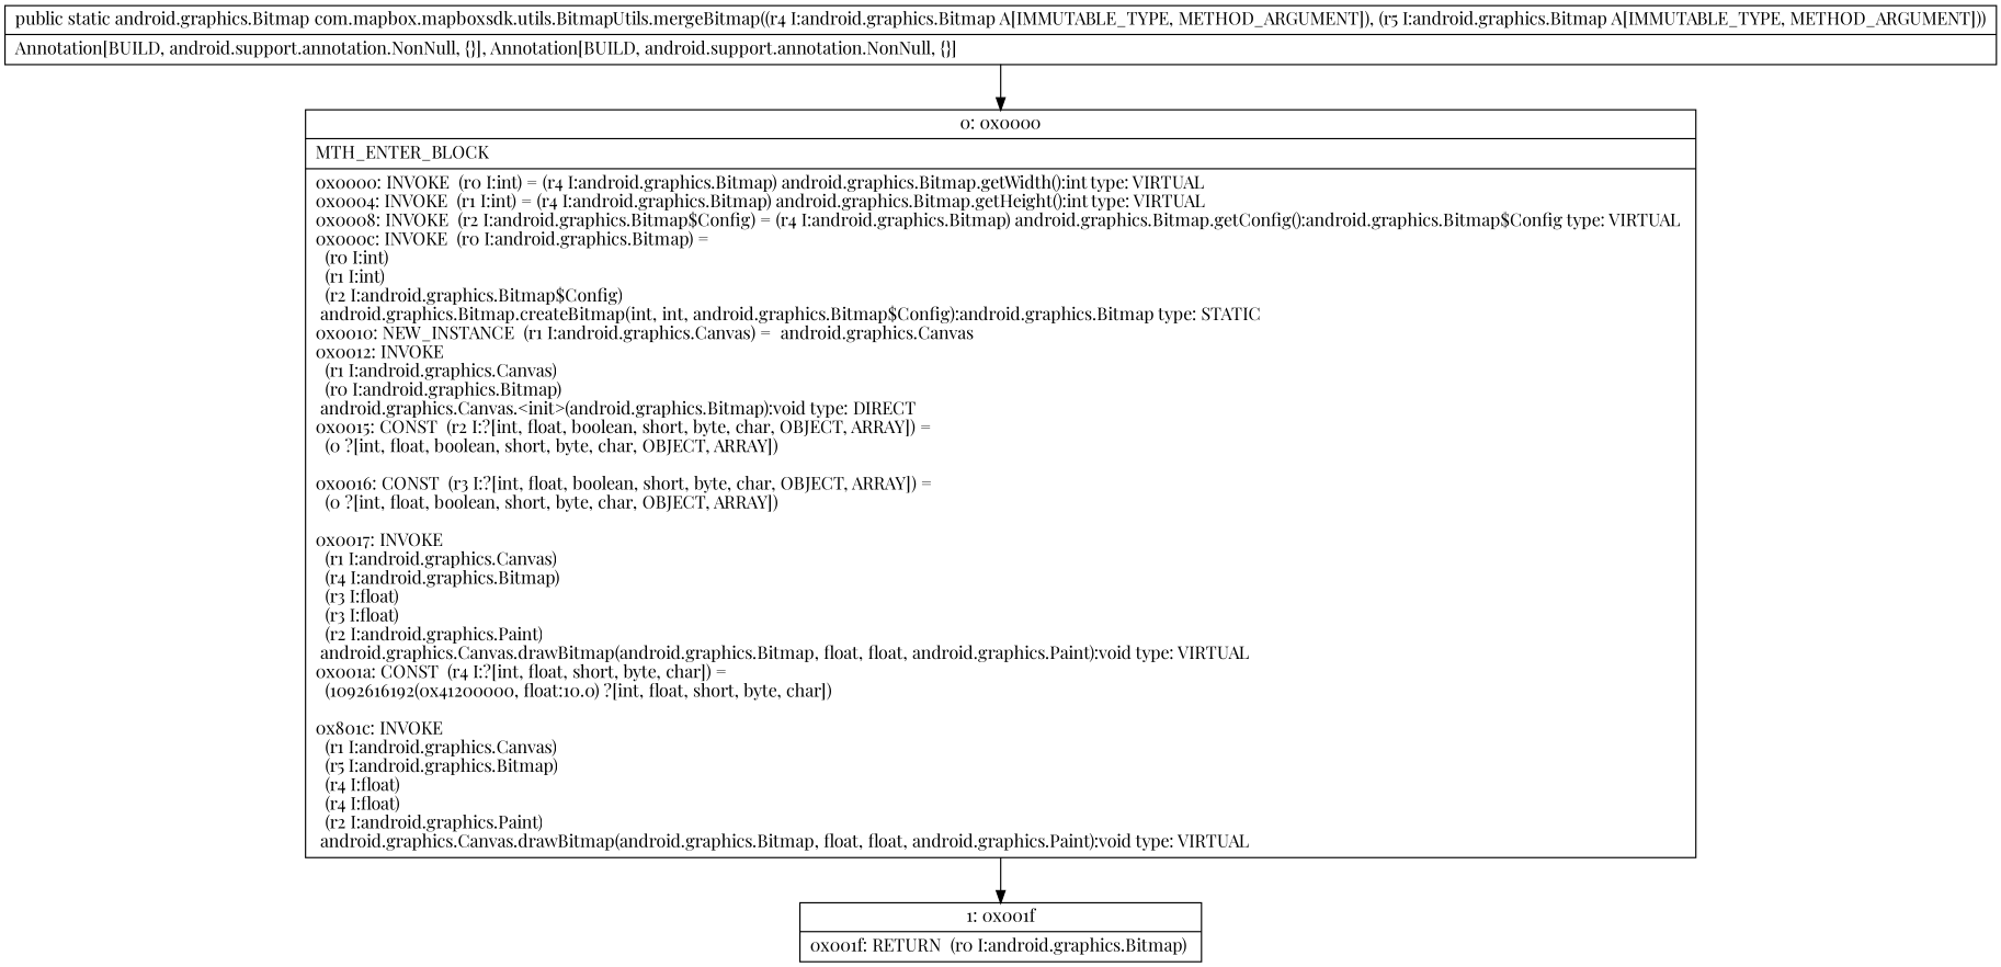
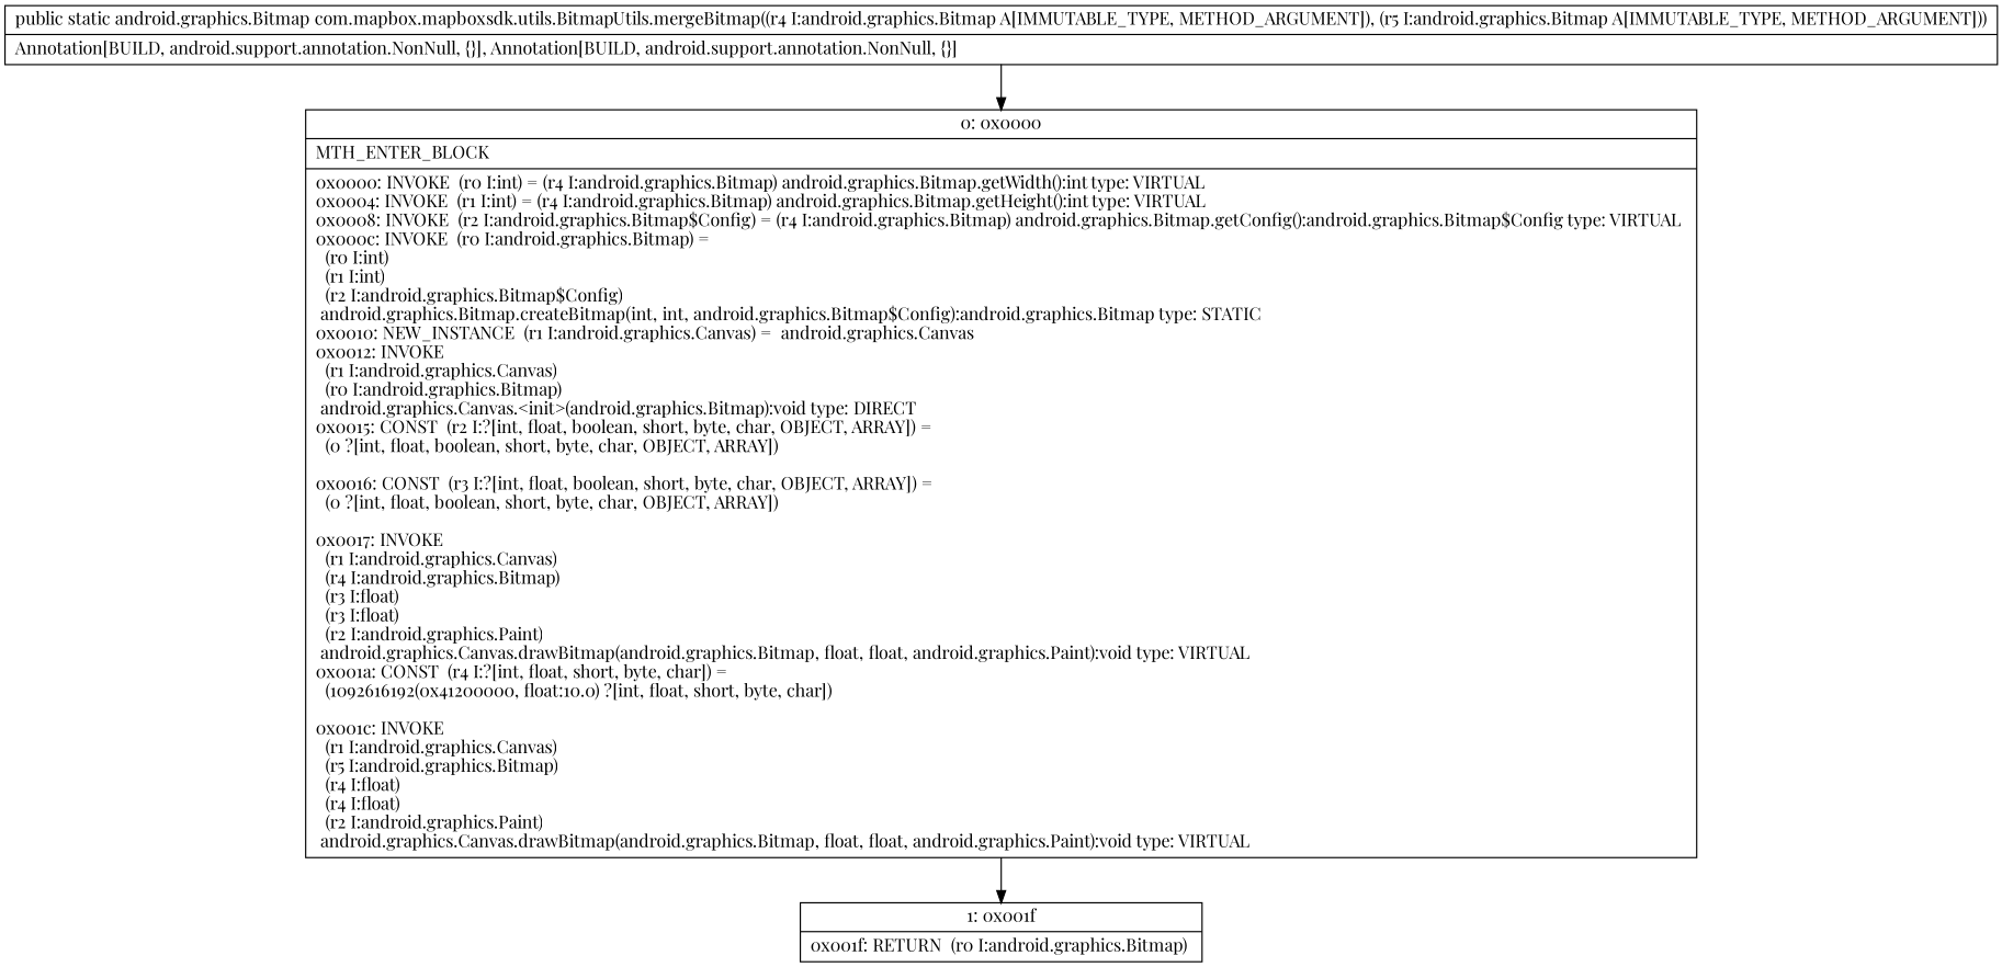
  digraph {
    fontname="Playfair Display"
    node [shape=record fontname="Playfair Display"]
    edge [fontname="Playfair Display"]
-   n1 [label="{0\:\ 0x0000|MTH_ENTER_BLOCK\l|0x0000: INVOKE  (r0 I:int) = (r4 I:android.graphics.Bitmap) android.graphics.Bitmap.getWidth():int type: VIRTUAL \l0x0004: INVOKE  (r1 I:int) = (r4 I:android.graphics.Bitmap) android.graphics.Bitmap.getHeight():int type: VIRTUAL \l0x0008: INVOKE  (r2 I:android.graphics.Bitmap$Config) = (r4 I:android.graphics.Bitmap) android.graphics.Bitmap.getConfig():android.graphics.Bitmap$Config type: VIRTUAL \l0x000c: INVOKE  (r0 I:android.graphics.Bitmap) = \l  (r0 I:int)\l  (r1 I:int)\l  (r2 I:android.graphics.Bitmap$Config)\l android.graphics.Bitmap.createBitmap(int, int, android.graphics.Bitmap$Config):android.graphics.Bitmap type: STATIC \l0x0010: NEW_INSTANCE  (r1 I:android.graphics.Canvas) =  android.graphics.Canvas \l0x0012: INVOKE  \l  (r1 I:android.graphics.Canvas)\l  (r0 I:android.graphics.Bitmap)\l android.graphics.Canvas.\<init\>(android.graphics.Bitmap):void type: DIRECT \l0x0015: CONST  (r2 I:?[int, float, boolean, short, byte, char, OBJECT, ARRAY]) = \l  (0 ?[int, float, boolean, short, byte, char, OBJECT, ARRAY])\l \l0x0016: CONST  (r3 I:?[int, float, boolean, short, byte, char, OBJECT, ARRAY]) = \l  (0 ?[int, float, boolean, short, byte, char, OBJECT, ARRAY])\l \l0x0017: INVOKE  \l  (r1 I:android.graphics.Canvas)\l  (r4 I:android.graphics.Bitmap)\l  (r3 I:float)\l  (r3 I:float)\l  (r2 I:android.graphics.Paint)\l android.graphics.Canvas.drawBitmap(android.graphics.Bitmap, float, float, android.graphics.Paint):void type: VIRTUAL \l0x001a: CONST  (r4 I:?[int, float, short, byte, char]) = \l  (1092616192(0x41200000, float:10.0) ?[int, float, short, byte, char])\l \l0x801c: INVOKE  \l  (r1 I:android.graphics.Canvas)\l  (r5 I:android.graphics.Bitmap)\l  (r4 I:float)\l  (r4 I:float)\l  (r2 I:android.graphics.Paint)\l android.graphics.Canvas.drawBitmap(android.graphics.Bitmap, float, float, android.graphics.Paint):void type: VIRTUAL \l}"]
+   n1 [label="{0\:\ 0x0000|MTH_ENTER_BLOCK\l|0x0000: INVOKE  (r0 I:int) = (r4 I:android.graphics.Bitmap) android.graphics.Bitmap.getWidth():int type: VIRTUAL \l0x0004: INVOKE  (r1 I:int) = (r4 I:android.graphics.Bitmap) android.graphics.Bitmap.getHeight():int type: VIRTUAL \l0x0008: INVOKE  (r2 I:android.graphics.Bitmap$Config) = (r4 I:android.graphics.Bitmap) android.graphics.Bitmap.getConfig():android.graphics.Bitmap$Config type: VIRTUAL \l0x000c: INVOKE  (r0 I:android.graphics.Bitmap) = \l  (r0 I:int)\l  (r1 I:int)\l  (r2 I:android.graphics.Bitmap$Config)\l android.graphics.Bitmap.createBitmap(int, int, android.graphics.Bitmap$Config):android.graphics.Bitmap type: STATIC \l0x0010: NEW_INSTANCE  (r1 I:android.graphics.Canvas) =  android.graphics.Canvas \l0x0012: INVOKE  \l  (r1 I:android.graphics.Canvas)\l  (r0 I:android.graphics.Bitmap)\l android.graphics.Canvas.\<init\>(android.graphics.Bitmap):void type: DIRECT \l0x0015: CONST  (r2 I:?[int, float, boolean, short, byte, char, OBJECT, ARRAY]) = \l  (0 ?[int, float, boolean, short, byte, char, OBJECT, ARRAY])\l \l0x0016: CONST  (r3 I:?[int, float, boolean, short, byte, char, OBJECT, ARRAY]) = \l  (0 ?[int, float, boolean, short, byte, char, OBJECT, ARRAY])\l \l0x0017: INVOKE  \l  (r1 I:android.graphics.Canvas)\l  (r4 I:android.graphics.Bitmap)\l  (r3 I:float)\l  (r3 I:float)\l  (r2 I:android.graphics.Paint)\l android.graphics.Canvas.drawBitmap(android.graphics.Bitmap, float, float, android.graphics.Paint):void type: VIRTUAL \l0x001a: CONST  (r4 I:?[int, float, short, byte, char]) = \l  (1092616192(0x41200000, float:10.0) ?[int, float, short, byte, char])\l \l0x001c: INVOKE  \l  (r1 I:android.graphics.Canvas)\l  (r5 I:android.graphics.Bitmap)\l  (r4 I:float)\l  (r4 I:float)\l  (r2 I:android.graphics.Paint)\l android.graphics.Canvas.drawBitmap(android.graphics.Bitmap, float, float, android.graphics.Paint):void type: VIRTUAL \l}"]
    n2 [label="{1\:\ 0x001f|0x001f: RETURN  (r0 I:android.graphics.Bitmap) \l}"]
    n3 [label="{public static android.graphics.Bitmap com.mapbox.mapboxsdk.utils.BitmapUtils.mergeBitmap((r4 I:android.graphics.Bitmap A[IMMUTABLE_TYPE, METHOD_ARGUMENT]), (r5 I:android.graphics.Bitmap A[IMMUTABLE_TYPE, METHOD_ARGUMENT]))  | Annotation[BUILD, android.support.annotation.NonNull, \{\}], Annotation[BUILD, android.support.annotation.NonNull, \{\}]\l}"]
    n1 -> n2
    n3 -> n1
  }
